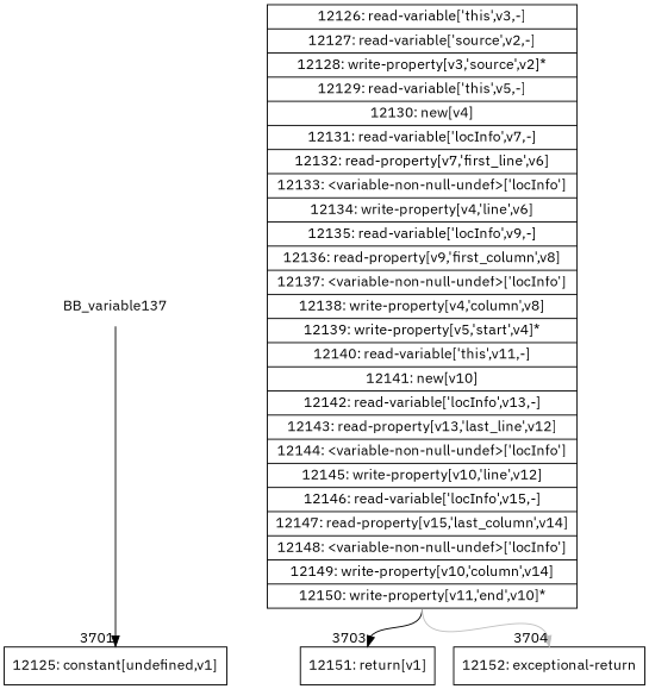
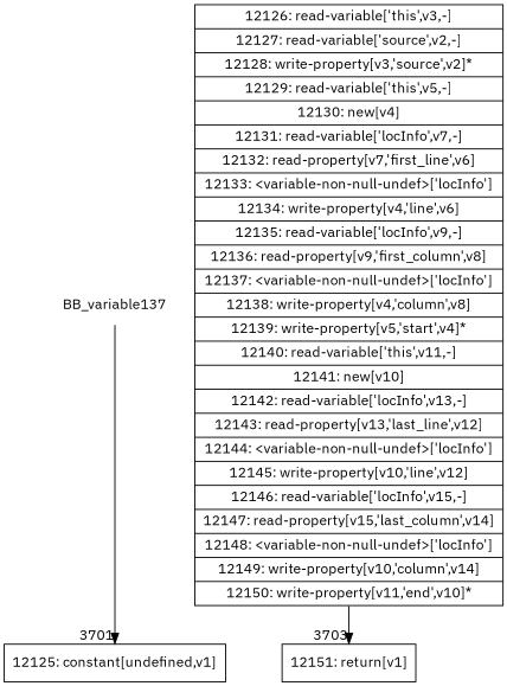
  digraph {
    fontname="IBM Plex Sans"
    rankdir=TD
    node [fontname="IBM Plex Sans" shape=record]
    edge [fontname="IBM Plex Sans" headport=n tailport=s]
    n1 [label=BB_variable137 shape=none]
    n2 [label="{12125: constant[undefined,v1]}"]
    n3 [label="{12126: read-variable['this',v3,-]|12127: read-variable['source',v2,-]|12128: write-property[v3,'source',v2]*|12129: read-variable['this',v5,-]|12130: new[v4]|12131: read-variable['locInfo',v7,-]|12132: read-property[v7,'first_line',v6]|12133: \<variable-non-null-undef\>['locInfo']|12134: write-property[v4,'line',v6]|12135: read-variable['locInfo',v9,-]|12136: read-property[v9,'first_column',v8]|12137: \<variable-non-null-undef\>['locInfo']|12138: write-property[v4,'column',v8]|12139: write-property[v5,'start',v4]*|12140: read-variable['this',v11,-]|12141: new[v10]|12142: read-variable['locInfo',v13,-]|12143: read-property[v13,'last_line',v12]|12144: \<variable-non-null-undef\>['locInfo']|12145: write-property[v10,'line',v12]|12146: read-variable['locInfo',v15,-]|12147: read-property[v15,'last_column',v14]|12148: \<variable-non-null-undef\>['locInfo']|12149: write-property[v10,'column',v14]|12150: write-property[v11,'end',v10]*}"]
    n4 [label="{12151: return[v1]}"]
-   n5 [label="{12152: exceptional-return}"]
    n1 -> n2 [headlabel="    3701"]
    n3 -> n4 [headlabel="      3703"]
-   n3 -> n5 [color=gray headlabel="      3704"]
  }
